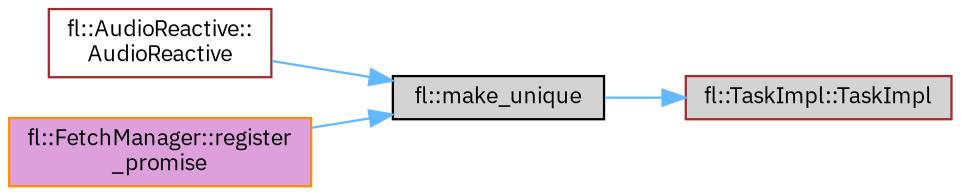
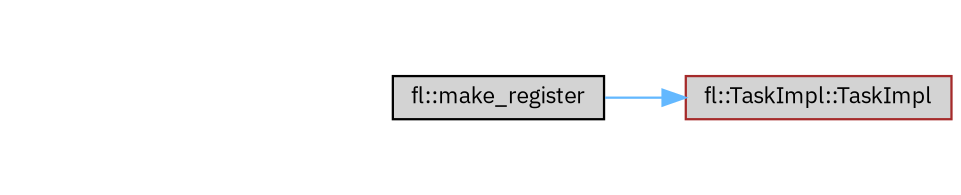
  digraph {
    fontname="IBM Plex Sans"
    rankdir=RL
    node [color=brown fillcolor=lightgrey fontname="IBM Plex Sans" fontsize=10 shape=box style=filled]
    edge [color=steelblue1 dir=back fontname="IBM Plex Sans" fontsize=10 labelfontname=Helvetica labelfontsize=10 style=solid]
-   n1 [color=black fontcolor=black height=0.2 label="fl::make_unique" width=0.4]
-   n2 [fillcolor=white height=0.2 label="fl::AudioReactive::\lAudioReactive" width=0.4]
-   n3 [color=darkorange fillcolor=plum height=0.2 label="fl::FetchManager::register\l_promise" width=0.4]
+   n1 [color=black fontcolor=black height=0.2 label="fl::make_register" width=0.4]
    n4 [height=0.2 label="fl::TaskImpl::TaskImpl" width=0.4]
-   n1 -> n2
-   n1 -> n3
    n4 -> n1
  }
